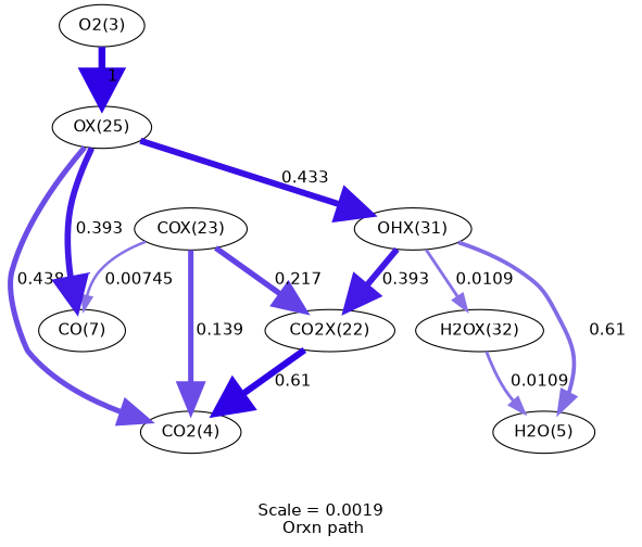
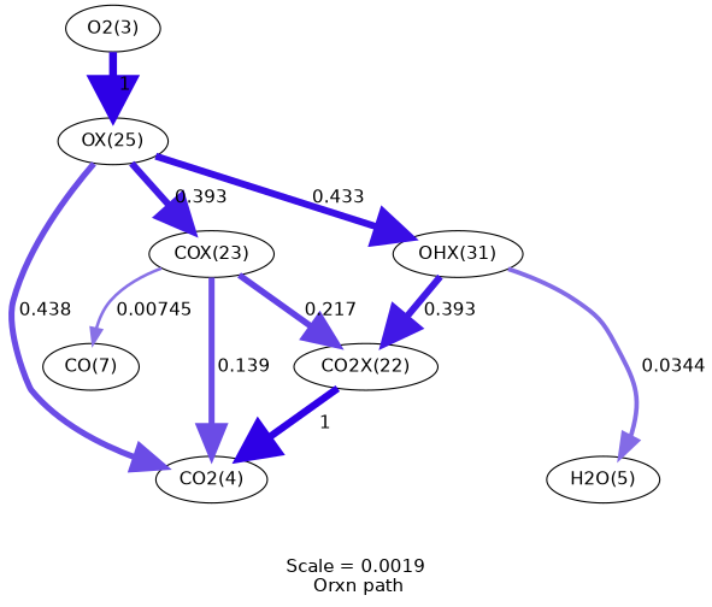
  digraph {
    fontname=Helvetica
    label="Scale = 0.0019\l Orxn path"
    node [fontname=Helvetica]
    edge [arrowsize=2.33 color="0.7, 0.669, 0.9" fontname=Helvetica penwidth=4.66]
    n1 [label="CO2X(22)"]
    n2 [label="CO2(4)"]
    n3 [label="COX(23)"]
    n4 [label="CO(7)"]
    n5 [label="OX(25)"]
    n6 [label="OHX(31)"]
-   n7 [label="H2OX(32)"]
    n8 [label="H2O(5)"]
    n9 [label="O2(3)"]
-   n1 -> n2 [arrowsize=2.81 color="0.7, 1.11, 0.9" label=" 0.61" penwidth=5.63]
+   n1 -> n2 [arrowsize=2.81 color="0.7, 1.11, 0.9" label=" 1" penwidth=5.63]
    n3 -> n1 [arrowsize=2.42 color="0.7, 0.717, 0.9" label=" 0.217" penwidth=4.85]
    n3 -> n2 [label=" 0.139"]
    n3 -> n4 [arrowsize=1.15 color="0.7, 0.507, 0.9" label=" 0.00745" penwidth=2.3]
    n5 -> n2 [label=" 0.438"]
-   n5 -> n4 [arrowsize=2.65 color="0.7, 0.893, 0.9" label=" 0.393" penwidth=5.29]
+   n5 -> n3 [arrowsize=2.65 color="0.7, 0.893, 0.9" label=" 0.393" penwidth=5.29]
    n5 -> n6 [arrowsize=2.69 color="0.7, 0.938, 0.9" label=" 0.433" penwidth=5.38]
    n6 -> n1 [arrowsize=2.65 color="0.7, 0.893, 0.9" label=" 0.393" penwidth=5.29]
-   n6 -> n7 [arrowsize=1.3 color="0.7, 0.511, 0.9" label=" 0.0109" penwidth=2.59]
-   n6 -> n8 [arrowsize=1.73 color="0.7, 0.534, 0.9" label=" 0.61" penwidth=3.45]
-   n7 -> n8 [arrowsize=1.3 color="0.7, 0.511, 0.9" label=" 0.0109" penwidth=2.59]
+   n6 -> n8 [arrowsize=1.73 color="0.7, 0.534, 0.9" label=" 0.0344" penwidth=3.45]
    n9 -> n5 [arrowsize=3 color="0.7, 1.5, 0.9" label=" 1" penwidth=6]
  }
